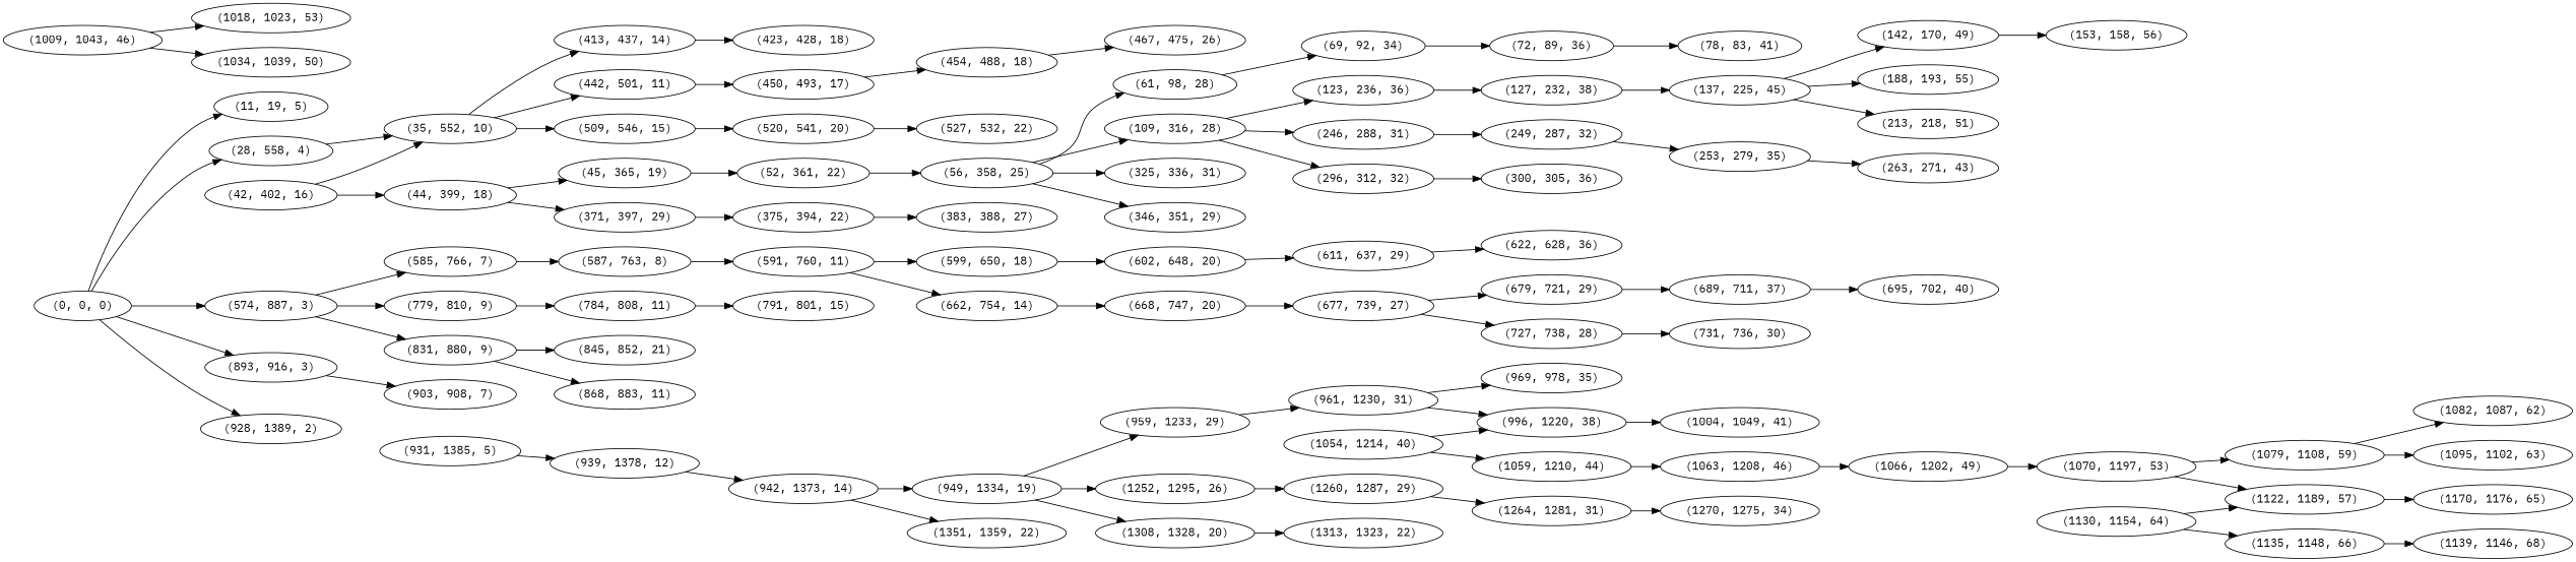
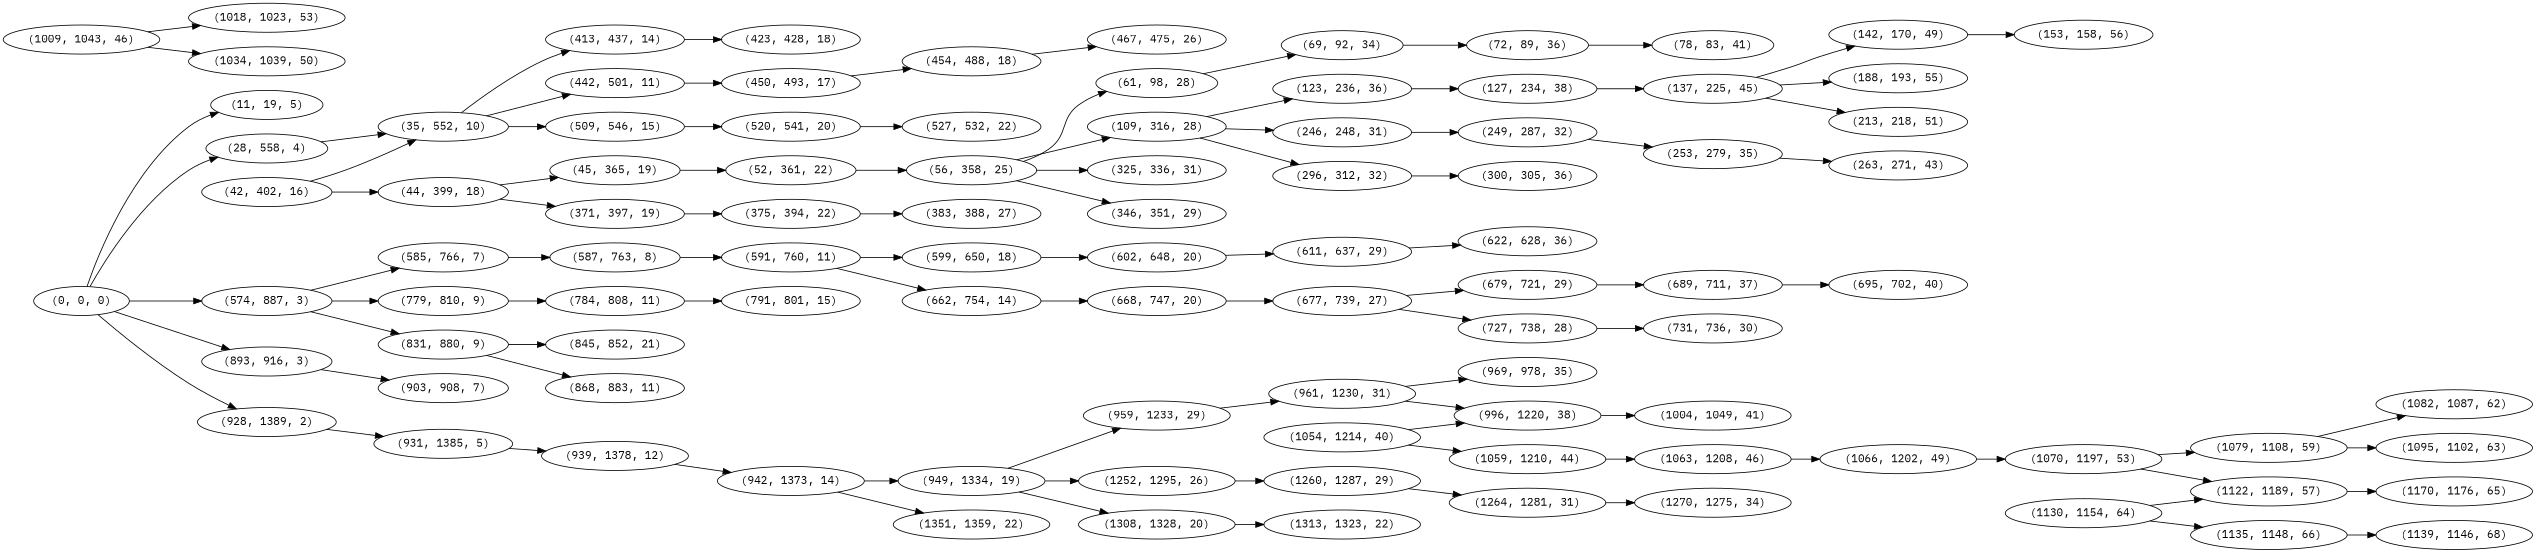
  digraph {
    fontname="IBM Plex Mono"
    rankdir=LR
    node [fontname="IBM Plex Mono"]
    edge [fontname="IBM Plex Mono"]
    "(0, 0, 0)"
    "(11, 19, 5)"
    "(28, 558, 4)"
    "(574, 887, 3)"
    "(893, 916, 3)"
    "(928, 1389, 2)"
    "(35, 552, 10)"
    "(585, 766, 7)"
    "(779, 810, 9)"
    "(831, 880, 9)"
    "(903, 908, 7)"
    "(931, 1385, 5)"
    "(413, 437, 14)"
    "(442, 501, 11)"
    "(509, 546, 15)"
    "(42, 402, 16)"
    "(44, 399, 18)"
    "(423, 428, 18)"
    "(450, 493, 17)"
    "(520, 541, 20)"
    "(45, 365, 19)"
-   "(371, 397, 19)" [label="(371, 397, 29)"]
+   "(371, 397, 19)"
    "(52, 361, 22)"
    "(375, 394, 22)"
    "(56, 358, 25)"
    "(61, 98, 28)"
    "(109, 316, 28)"
    "(325, 336, 31)"
    "(346, 351, 29)"
    "(69, 92, 34)"
    "(123, 236, 36)"
-   "(246, 288, 31)"
+   "(246, 288, 31)" [label="(246, 248, 31)"]
    "(296, 312, 32)"
    "(72, 89, 36)"
    "(78, 83, 41)"
-   "(127, 234, 38)" [label="(127, 232, 38)"]
+   "(127, 234, 38)"
    "(249, 287, 32)"
    "(300, 305, 36)"
    "(137, 225, 45)"
    "(142, 170, 49)"
    "(188, 193, 55)"
    "(213, 218, 51)"
    "(153, 158, 56)"
    "(253, 279, 35)"
    "(263, 271, 43)"
    "(383, 388, 27)"
    "(454, 488, 18)"
    "(467, 475, 26)"
    "(527, 532, 22)"
    "(587, 763, 8)"
    "(784, 808, 11)"
    "(845, 852, 21)"
    n53 [label="(868, 883, 11)"]
    "(591, 760, 11)"
    "(599, 650, 18)"
    "(662, 754, 14)"
    "(602, 648, 20)"
    "(668, 747, 20)"
    "(611, 637, 29)"
    "(622, 628, 36)"
    "(677, 739, 27)"
    "(679, 721, 29)"
    "(727, 738, 28)"
    "(689, 711, 37)"
    "(731, 736, 30)"
    "(695, 702, 40)"
    "(791, 801, 15)"
    "(939, 1378, 12)"
    "(942, 1373, 14)"
    "(949, 1334, 19)"
    "(1351, 1359, 22)"
    "(959, 1233, 29)"
    "(1252, 1295, 26)"
    "(1308, 1328, 20)"
    "(961, 1230, 31)"
    "(1260, 1287, 29)"
    "(1313, 1323, 22)"
    "(969, 978, 35)"
    "(996, 1220, 38)"
    "(1004, 1049, 41)"
    "(1054, 1214, 40)"
    "(1059, 1210, 44)"
    "(1009, 1043, 46)"
    "(1018, 1023, 53)"
    "(1034, 1039, 50)"
    "(1063, 1208, 46)"
    "(1066, 1202, 49)"
    "(1070, 1197, 53)"
    "(1079, 1108, 59)"
    "(1122, 1189, 57)"
    "(1082, 1087, 62)"
    "(1095, 1102, 63)"
    "(1170, 1176, 65)"
    "(1130, 1154, 64)"
    "(1135, 1148, 66)"
    "(1139, 1146, 68)"
    "(1264, 1281, 31)"
    "(1270, 1275, 34)"
    "(0, 0, 0)" -> "(11, 19, 5)"
    "(0, 0, 0)" -> "(28, 558, 4)"
    "(0, 0, 0)" -> "(574, 887, 3)"
    "(0, 0, 0)" -> "(893, 916, 3)"
    "(0, 0, 0)" -> "(928, 1389, 2)"
    "(28, 558, 4)" -> "(35, 552, 10)"
    "(574, 887, 3)" -> "(585, 766, 7)"
    "(574, 887, 3)" -> "(779, 810, 9)"
    "(574, 887, 3)" -> "(831, 880, 9)"
    "(893, 916, 3)" -> "(903, 908, 7)"
+   "(928, 1389, 2)" -> "(931, 1385, 5)"
    "(35, 552, 10)" -> "(413, 437, 14)"
    "(35, 552, 10)" -> "(442, 501, 11)"
    "(35, 552, 10)" -> "(509, 546, 15)"
    "(585, 766, 7)" -> "(587, 763, 8)"
    "(779, 810, 9)" -> "(784, 808, 11)"
    "(831, 880, 9)" -> "(845, 852, 21)"
    "(831, 880, 9)" -> n53
    "(931, 1385, 5)" -> "(939, 1378, 12)"
    "(413, 437, 14)" -> "(423, 428, 18)"
    "(442, 501, 11)" -> "(450, 493, 17)"
    "(509, 546, 15)" -> "(520, 541, 20)"
    "(42, 402, 16)" -> "(35, 552, 10)"
    "(42, 402, 16)" -> "(44, 399, 18)"
    "(44, 399, 18)" -> "(45, 365, 19)"
    "(44, 399, 18)" -> "(371, 397, 19)"
    "(450, 493, 17)" -> "(454, 488, 18)"
    "(520, 541, 20)" -> "(527, 532, 22)"
    "(45, 365, 19)" -> "(52, 361, 22)"
    "(371, 397, 19)" -> "(375, 394, 22)"
    "(52, 361, 22)" -> "(56, 358, 25)"
    "(375, 394, 22)" -> "(383, 388, 27)"
    "(56, 358, 25)" -> "(61, 98, 28)"
    "(56, 358, 25)" -> "(109, 316, 28)"
    "(56, 358, 25)" -> "(325, 336, 31)"
    "(56, 358, 25)" -> "(346, 351, 29)"
    "(61, 98, 28)" -> "(69, 92, 34)"
    "(109, 316, 28)" -> "(123, 236, 36)"
    "(109, 316, 28)" -> "(246, 288, 31)"
    "(109, 316, 28)" -> "(296, 312, 32)"
    "(69, 92, 34)" -> "(72, 89, 36)"
    "(123, 236, 36)" -> "(127, 234, 38)"
    "(246, 288, 31)" -> "(249, 287, 32)"
    "(296, 312, 32)" -> "(300, 305, 36)"
    "(72, 89, 36)" -> "(78, 83, 41)"
    "(127, 234, 38)" -> "(137, 225, 45)"
    "(249, 287, 32)" -> "(253, 279, 35)"
    "(137, 225, 45)" -> "(142, 170, 49)"
    "(137, 225, 45)" -> "(188, 193, 55)"
    "(137, 225, 45)" -> "(213, 218, 51)"
    "(142, 170, 49)" -> "(153, 158, 56)"
    "(253, 279, 35)" -> "(263, 271, 43)"
    "(454, 488, 18)" -> "(467, 475, 26)"
    "(587, 763, 8)" -> "(591, 760, 11)"
    "(784, 808, 11)" -> "(791, 801, 15)"
    "(591, 760, 11)" -> "(599, 650, 18)"
    "(591, 760, 11)" -> "(662, 754, 14)"
    "(599, 650, 18)" -> "(602, 648, 20)"
    "(662, 754, 14)" -> "(668, 747, 20)"
    "(602, 648, 20)" -> "(611, 637, 29)"
    "(668, 747, 20)" -> "(677, 739, 27)"
    "(611, 637, 29)" -> "(622, 628, 36)"
    "(677, 739, 27)" -> "(679, 721, 29)"
    "(677, 739, 27)" -> "(727, 738, 28)"
    "(679, 721, 29)" -> "(689, 711, 37)"
    "(727, 738, 28)" -> "(731, 736, 30)"
    "(689, 711, 37)" -> "(695, 702, 40)"
    "(939, 1378, 12)" -> "(942, 1373, 14)"
    "(942, 1373, 14)" -> "(949, 1334, 19)"
    "(942, 1373, 14)" -> "(1351, 1359, 22)"
    "(949, 1334, 19)" -> "(959, 1233, 29)"
    "(949, 1334, 19)" -> "(1252, 1295, 26)"
    "(949, 1334, 19)" -> "(1308, 1328, 20)"
    "(959, 1233, 29)" -> "(961, 1230, 31)"
    "(1252, 1295, 26)" -> "(1260, 1287, 29)"
    "(1308, 1328, 20)" -> "(1313, 1323, 22)"
    "(961, 1230, 31)" -> "(969, 978, 35)"
    "(961, 1230, 31)" -> "(996, 1220, 38)"
    "(1260, 1287, 29)" -> "(1264, 1281, 31)"
    "(996, 1220, 38)" -> "(1004, 1049, 41)"
    "(1054, 1214, 40)" -> "(996, 1220, 38)"
    "(1054, 1214, 40)" -> "(1059, 1210, 44)"
    "(1059, 1210, 44)" -> "(1063, 1208, 46)"
    "(1009, 1043, 46)" -> "(1018, 1023, 53)"
    "(1009, 1043, 46)" -> "(1034, 1039, 50)"
    "(1063, 1208, 46)" -> "(1066, 1202, 49)"
    "(1066, 1202, 49)" -> "(1070, 1197, 53)"
    "(1070, 1197, 53)" -> "(1079, 1108, 59)"
    "(1070, 1197, 53)" -> "(1122, 1189, 57)"
    "(1079, 1108, 59)" -> "(1082, 1087, 62)"
    "(1079, 1108, 59)" -> "(1095, 1102, 63)"
    "(1122, 1189, 57)" -> "(1170, 1176, 65)"
    "(1130, 1154, 64)" -> "(1122, 1189, 57)"
    "(1130, 1154, 64)" -> "(1135, 1148, 66)"
    "(1135, 1148, 66)" -> "(1139, 1146, 68)"
    "(1264, 1281, 31)" -> "(1270, 1275, 34)"
  }
